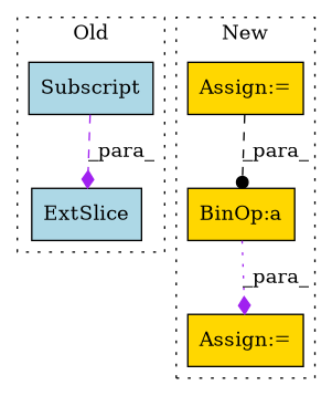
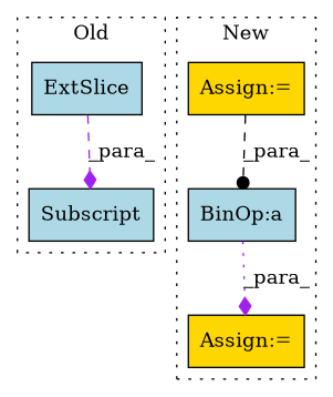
  digraph {
    node [a=68 fillcolor=lightblue l=3 shape=box style=filled]
    edge [arrowhead=diamond color=purple style=dashed]
    n1 [a=85 l=7 label=ExtSlice s=2646]
    n2 [a=63 l="13,0" label=Subscript s="2646,0"]
-   n3 [a=82 fillcolor=gold l=1 label="BinOp:a" s=646]
+   n3 [a=82 l=1 label="BinOp:a" s=646]
    n4 [fillcolor=gold label="Assign:=" s=615]
    n5 [fillcolor=gold label="Assign:=" s=547]
    subgraph cluster_1 {
      label=Old
      style=dotted
      n1
      n2
    }
    subgraph cluster_2 {
      label=New
      style=dotted
      n3
      n4
      n5
    }
-   n2 -> n1 [label=_para_]
+   n1 -> n2 [label=_para_]
    n3 -> n4 [label=_para_ style=dotted]
    n5 -> n3 [arrowhead=dot color=black label=_para_]
  }
